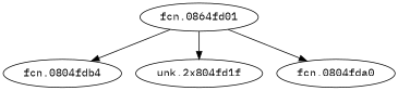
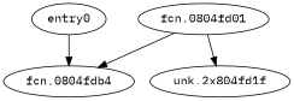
  digraph {
    fontname="IBM Plex Mono"
    node [fontname="IBM Plex Mono"]
    edge [fontname="IBM Plex Mono"]
+   n1 [label=entry0]
    n2 [label="fcn.0804fdb4"]
-   n3 [label="fcn.0864fd01"]
+   n3 [label="fcn.0804fd01"]
    n4 [label="unk.2x804fd1f"]
-   n5 [label="fcn.0804fda0"]
+   n1 -> n2
    n3 -> n2
    n3 -> n4
-   n3 -> n5
  }
